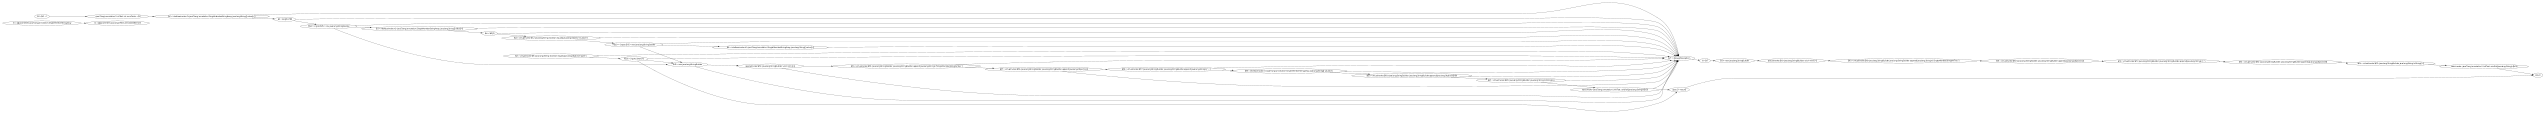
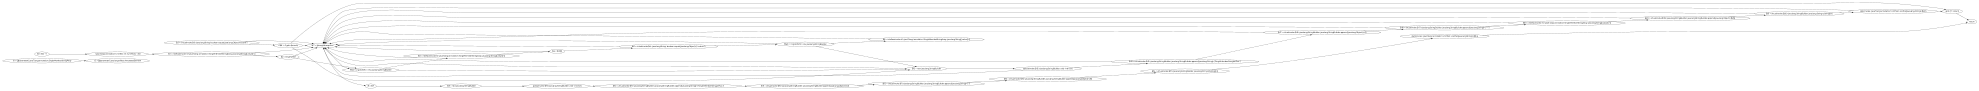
  digraph {
    fontname=Montserrat
    rankdir=LR
    node [fontname=Montserrat]
    edge [fontname=Montserrat]
    "r0 := @parameter0: javaT.lang.annotation.SingleMemberStringArray"
    "r2 := @parameter1: java.lang.reflect.AnnotatedElement"
    "$i1 = $i0 + 1"
    "<javaT.lang.'annotation'.UnitTest: int numTests> = $i1"
    "$r1 = interfaceinvoke r0.<javaT.lang.'annotation'.SingleMemberStringArray: java.lang.String[] value()>()"
    "$r7 := @caughtexception"
    "$i2 = lengthof $r1"
    "r8 = $r7"
    "if $i2 != 2 goto $r15 = new java.lang.StringBuilder"
    "$r3 = interfaceinvoke r0.<javaT.lang.'annotation'.SingleMemberStringArray: java.lang.String[] value()>()"
    "$r15 = new java.lang.StringBuilder"
    "$r4 = $r3[0]"
    "specialinvoke $r15.<java.lang.StringBuilder: void <init>()>()"
    "$z0 = virtualinvoke $r4.<java.lang.String: boolean equals(java.lang.Object)>(\"custom\")"
    "if $z0 == 0 goto $r15 = new java.lang.StringBuilder"
    "$r5 = interfaceinvoke r0.<javaT.lang.'annotation'.SingleMemberStringArray: java.lang.String[] value()>()"
    "$z1 = virtualinvoke $r6.<java.lang.String: boolean equals(java.lang.Object)>(\"paint\")"
    "if $z1 != 0 goto (branch)"
    "goto [?= return]"
    return
    "$r16 = virtualinvoke $r15.<java.lang.StringBuilder: java.lang.StringBuilder append(java.lang.String)>(\"SingleMemberStringArrTwo \")"
    "$r17 = virtualinvoke $r16.<java.lang.StringBuilder: java.lang.StringBuilder append(java.lang.Object)>(r2)"
    "$r18 = virtualinvoke $r17.<java.lang.StringBuilder: java.lang.StringBuilder append(java.lang.String)>(\" = \")"
    "$r19 = interfaceinvoke r0.<javaT.lang.'annotation'.SingleMemberStringArray: java.lang.String[] value()>()"
    "$r20 = virtualinvoke $r18.<java.lang.StringBuilder: java.lang.StringBuilder append(java.lang.Object)>($r19)"
    "$r21 = virtualinvoke $r20.<java.lang.StringBuilder: java.lang.String toString()>()"
    "staticinvoke <javaT.lang.'annotation'.UnitTest: void fail(java.lang.String)>($r21)"
    "$r9 = new java.lang.StringBuilder"
    "specialinvoke $r9.<java.lang.StringBuilder: void <init>()>()"
    "$r10 = virtualinvoke $r9.<java.lang.StringBuilder: java.lang.StringBuilder append(java.lang.String)>(\"SingleMemberStringArrTwo \")"
    "$r11 = virtualinvoke $r10.<java.lang.StringBuilder: java.lang.StringBuilder append(java.lang.Object)>(r2)"
    "$r12 = virtualinvoke $r11.<java.lang.StringBuilder: java.lang.StringBuilder append(java.lang.String)>(\": \")"
    "$r13 = virtualinvoke $r12.<java.lang.StringBuilder: java.lang.StringBuilder append(java.lang.Object)>(r8)"
    "$r14 = virtualinvoke $r13.<java.lang.StringBuilder: java.lang.String toString()>()"
    "staticinvoke <javaT.lang.'annotation'.UnitTest: void fail(java.lang.String)>($r14)"
    "r0 := @parameter0: javaT.lang.annotation.SingleMemberStringArray" -> "r2 := @parameter1: java.lang.reflect.AnnotatedElement"
    "$i1 = $i0 + 1" -> "<javaT.lang.'annotation'.UnitTest: int numTests> = $i1"
    "<javaT.lang.'annotation'.UnitTest: int numTests> = $i1" -> "$r1 = interfaceinvoke r0.<javaT.lang.'annotation'.SingleMemberStringArray: java.lang.String[] value()>()"
    "$r1 = interfaceinvoke r0.<javaT.lang.'annotation'.SingleMemberStringArray: java.lang.String[] value()>()" -> "$r7 := @caughtexception"
    "$r1 = interfaceinvoke r0.<javaT.lang.'annotation'.SingleMemberStringArray: java.lang.String[] value()>()" -> "$i2 = lengthof $r1"
    "$r7 := @caughtexception" -> "r8 = $r7"
    "$i2 = lengthof $r1" -> "$r7 := @caughtexception"
    "$i2 = lengthof $r1" -> "if $i2 != 2 goto $r15 = new java.lang.StringBuilder"
    "r8 = $r7" -> "$r9 = new java.lang.StringBuilder"
-   "if $i2 != 2 goto $r15 = new java.lang.StringBuilder" -> "$r7 := @caughtexception"
+   "$r7 := @caughtexception" -> "if $i2 != 2 goto $r15 = new java.lang.StringBuilder"
    "if $i2 != 2 goto $r15 = new java.lang.StringBuilder" -> "$r3 = interfaceinvoke r0.<javaT.lang.'annotation'.SingleMemberStringArray: java.lang.String[] value()>()"
    "if $i2 != 2 goto $r15 = new java.lang.StringBuilder" -> "$r15 = new java.lang.StringBuilder"
    "$r3 = interfaceinvoke r0.<javaT.lang.'annotation'.SingleMemberStringArray: java.lang.String[] value()>()" -> "$r7 := @caughtexception"
    "$r3 = interfaceinvoke r0.<javaT.lang.'annotation'.SingleMemberStringArray: java.lang.String[] value()>()" -> "$r4 = $r3[0]"
    "$r15 = new java.lang.StringBuilder" -> "$r7 := @caughtexception"
    "$r15 = new java.lang.StringBuilder" -> "specialinvoke $r15.<java.lang.StringBuilder: void <init>()>()"
    "$r4 = $r3[0]" -> "$r7 := @caughtexception"
    "$r4 = $r3[0]" -> "$z0 = virtualinvoke $r4.<java.lang.String: boolean equals(java.lang.Object)>(\"custom\")"
    "specialinvoke $r15.<java.lang.StringBuilder: void <init>()>()" -> "$r7 := @caughtexception"
    "specialinvoke $r15.<java.lang.StringBuilder: void <init>()>()" -> "$r16 = virtualinvoke $r15.<java.lang.StringBuilder: java.lang.StringBuilder append(java.lang.String)>(\"SingleMemberStringArrTwo \")"
    "$z0 = virtualinvoke $r4.<java.lang.String: boolean equals(java.lang.Object)>(\"custom\")" -> "$r7 := @caughtexception"
    "$z0 = virtualinvoke $r4.<java.lang.String: boolean equals(java.lang.Object)>(\"custom\")" -> "if $z0 == 0 goto $r15 = new java.lang.StringBuilder"
    "if $z0 == 0 goto $r15 = new java.lang.StringBuilder" -> "$r7 := @caughtexception"
    "if $z0 == 0 goto $r15 = new java.lang.StringBuilder" -> "$r15 = new java.lang.StringBuilder"
    "if $z0 == 0 goto $r15 = new java.lang.StringBuilder" -> "$r5 = interfaceinvoke r0.<javaT.lang.'annotation'.SingleMemberStringArray: java.lang.String[] value()>()"
    "$r5 = interfaceinvoke r0.<javaT.lang.'annotation'.SingleMemberStringArray: java.lang.String[] value()>()" -> "$r7 := @caughtexception"
    "$z1 = virtualinvoke $r6.<java.lang.String: boolean equals(java.lang.Object)>(\"paint\")" -> "$r7 := @caughtexception"
    "$z1 = virtualinvoke $r6.<java.lang.String: boolean equals(java.lang.Object)>(\"paint\")" -> "if $z1 != 0 goto (branch)"
    "if $z1 != 0 goto (branch)" -> "$r7 := @caughtexception"
    "if $z1 != 0 goto (branch)" -> "$r15 = new java.lang.StringBuilder"
    "if $z1 != 0 goto (branch)" -> "goto [?= return]"
    "goto [?= return]" -> return
    "$r16 = virtualinvoke $r15.<java.lang.StringBuilder: java.lang.StringBuilder append(java.lang.String)>(\"SingleMemberStringArrTwo \")" -> "$r7 := @caughtexception"
    "$r16 = virtualinvoke $r15.<java.lang.StringBuilder: java.lang.StringBuilder append(java.lang.String)>(\"SingleMemberStringArrTwo \")" -> "$r17 = virtualinvoke $r16.<java.lang.StringBuilder: java.lang.StringBuilder append(java.lang.Object)>(r2)"
    "$r17 = virtualinvoke $r16.<java.lang.StringBuilder: java.lang.StringBuilder append(java.lang.Object)>(r2)" -> "$r7 := @caughtexception"
    "$r17 = virtualinvoke $r16.<java.lang.StringBuilder: java.lang.StringBuilder append(java.lang.Object)>(r2)" -> "$r18 = virtualinvoke $r17.<java.lang.StringBuilder: java.lang.StringBuilder append(java.lang.String)>(\" = \")"
    "$r18 = virtualinvoke $r17.<java.lang.StringBuilder: java.lang.StringBuilder append(java.lang.String)>(\" = \")" -> "$r7 := @caughtexception"
    "$r18 = virtualinvoke $r17.<java.lang.StringBuilder: java.lang.StringBuilder append(java.lang.String)>(\" = \")" -> "$r19 = interfaceinvoke r0.<javaT.lang.'annotation'.SingleMemberStringArray: java.lang.String[] value()>()"
    "$r19 = interfaceinvoke r0.<javaT.lang.'annotation'.SingleMemberStringArray: java.lang.String[] value()>()" -> "$r7 := @caughtexception"
    "$r19 = interfaceinvoke r0.<javaT.lang.'annotation'.SingleMemberStringArray: java.lang.String[] value()>()" -> "$r20 = virtualinvoke $r18.<java.lang.StringBuilder: java.lang.StringBuilder append(java.lang.Object)>($r19)"
    "$r20 = virtualinvoke $r18.<java.lang.StringBuilder: java.lang.StringBuilder append(java.lang.Object)>($r19)" -> "$r7 := @caughtexception"
    "$r20 = virtualinvoke $r18.<java.lang.StringBuilder: java.lang.StringBuilder append(java.lang.Object)>($r19)" -> "$r21 = virtualinvoke $r20.<java.lang.StringBuilder: java.lang.String toString()>()"
    "$r21 = virtualinvoke $r20.<java.lang.StringBuilder: java.lang.String toString()>()" -> "$r7 := @caughtexception"
    "$r21 = virtualinvoke $r20.<java.lang.StringBuilder: java.lang.String toString()>()" -> "staticinvoke <javaT.lang.'annotation'.UnitTest: void fail(java.lang.String)>($r21)"
    "staticinvoke <javaT.lang.'annotation'.UnitTest: void fail(java.lang.String)>($r21)" -> "$r7 := @caughtexception"
    "staticinvoke <javaT.lang.'annotation'.UnitTest: void fail(java.lang.String)>($r21)" -> "goto [?= return]"
    "$r9 = new java.lang.StringBuilder" -> "specialinvoke $r9.<java.lang.StringBuilder: void <init>()>()"
    "specialinvoke $r9.<java.lang.StringBuilder: void <init>()>()" -> "$r10 = virtualinvoke $r9.<java.lang.StringBuilder: java.lang.StringBuilder append(java.lang.String)>(\"SingleMemberStringArrTwo \")"
    "$r10 = virtualinvoke $r9.<java.lang.StringBuilder: java.lang.StringBuilder append(java.lang.String)>(\"SingleMemberStringArrTwo \")" -> "$r11 = virtualinvoke $r10.<java.lang.StringBuilder: java.lang.StringBuilder append(java.lang.Object)>(r2)"
    "$r11 = virtualinvoke $r10.<java.lang.StringBuilder: java.lang.StringBuilder append(java.lang.Object)>(r2)" -> "$r12 = virtualinvoke $r11.<java.lang.StringBuilder: java.lang.StringBuilder append(java.lang.String)>(\": \")"
    "$r12 = virtualinvoke $r11.<java.lang.StringBuilder: java.lang.StringBuilder append(java.lang.String)>(\": \")" -> "$r13 = virtualinvoke $r12.<java.lang.StringBuilder: java.lang.StringBuilder append(java.lang.Object)>(r8)"
    "$r13 = virtualinvoke $r12.<java.lang.StringBuilder: java.lang.StringBuilder append(java.lang.Object)>(r8)" -> "$r14 = virtualinvoke $r13.<java.lang.StringBuilder: java.lang.String toString()>()"
    "$r14 = virtualinvoke $r13.<java.lang.StringBuilder: java.lang.String toString()>()" -> "staticinvoke <javaT.lang.'annotation'.UnitTest: void fail(java.lang.String)>($r14)"
    "staticinvoke <javaT.lang.'annotation'.UnitTest: void fail(java.lang.String)>($r14)" -> return
  }
